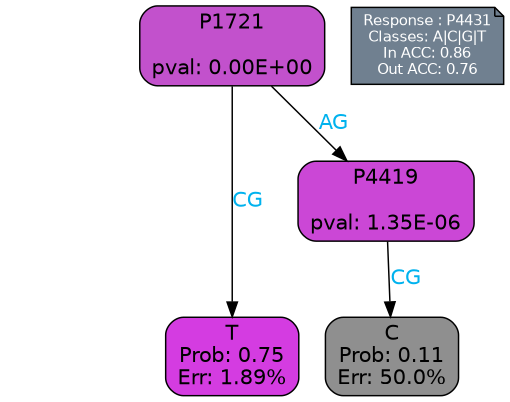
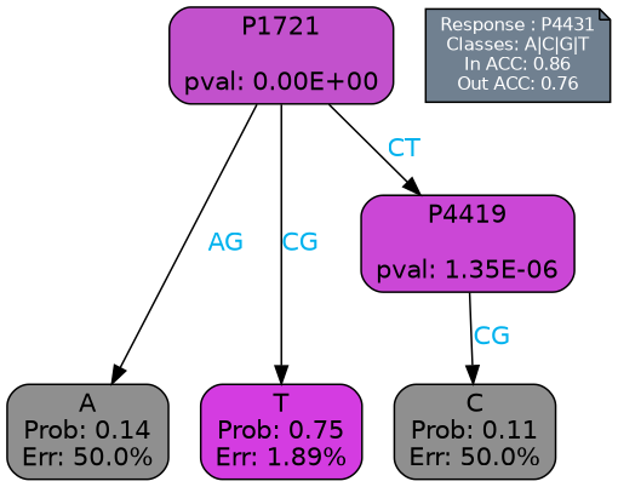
  digraph {
    ranksep=equally
    splines=polylines
    node [color=black fillcolor="#8f8f8f" fontname=helvetica shape=box style="filled, rounded"]
    edge [fontcolor=deepskyblue2 fontname=helvetica]
+   n1 [label="A\nProb: 0.14\nErr: 50.0%"]
    n2 [label="C\nProb: 0.11\nErr: 50.0%"]
    n3 [fillcolor="#d43ce1" label="T\nProb: 0.75\nErr: 1.89%"]
    n4 [align=left fillcolor=slategray fontcolor=white fontsize=10 label="Response : P4431\nClasses: A|C|G|T\nIn ACC: 0.86\nOut ACC: 0.76\n" shape=note style=filled]
    n5 [fillcolor="#c251cc" label="P1721\n\npval: 0.00E+00"]
    n6 [fillcolor="#cb47d6" label="P4419\n\npval: 1.35E-06"]
    subgraph sub_1 {
      rank=same
+     n1
      n2
      n3
    }
    subgraph sub_2 {
      rank=same
      n4
      n5
    }
+   n5 -> n1 [label=AG]
    n5 -> n3 [label=CG]
-   n5 -> n6 [label=AG]
+   n5 -> n6 [label=CT]
    n6 -> n2 [label=CG]
  }
